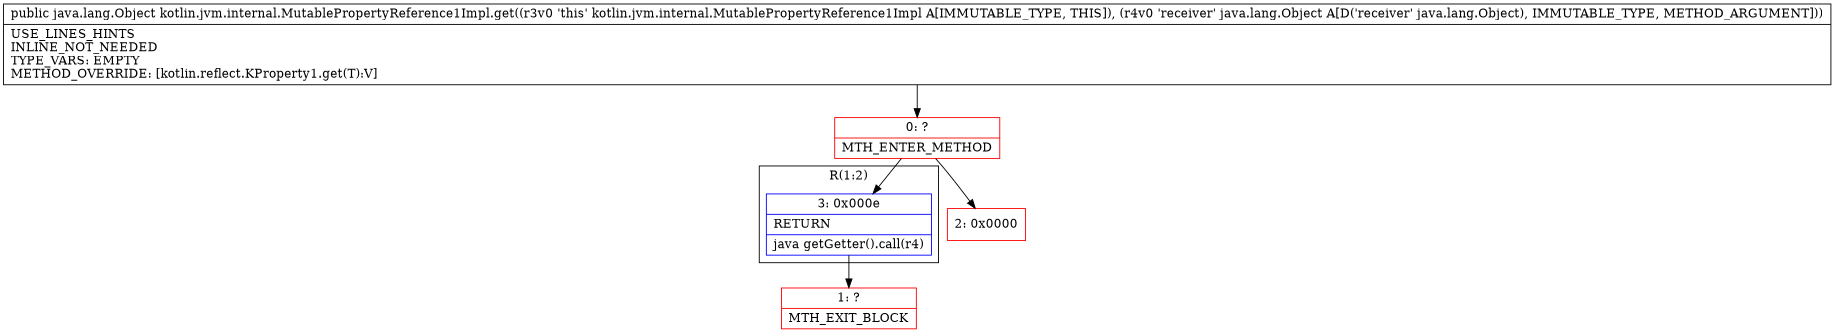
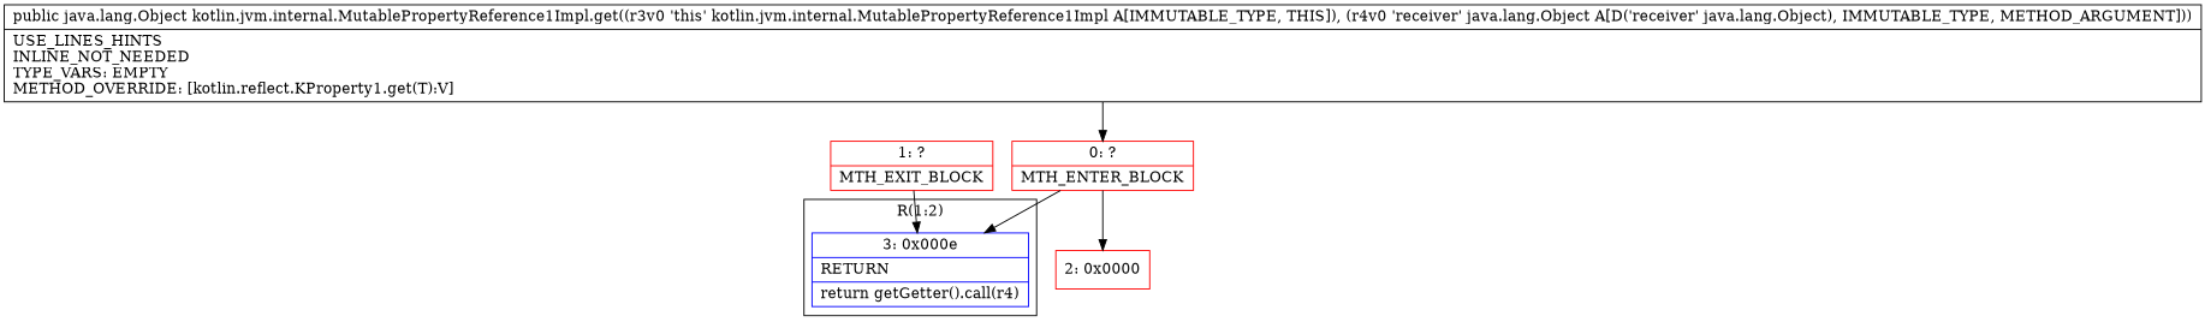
  digraph {
    node [color=red shape=record]
-   n1 [color=blue label="{3\:\ 0x000e|RETURN\l|java getGetter().call(r4)\l}"]
+   n1 [color=blue label="{3\:\ 0x000e|RETURN\l|return getGetter().call(r4)\l}"]
    n2 [label="{1\:\ ?|MTH_EXIT_BLOCK\l}"]
-   n3 [label="{0\:\ ?|MTH_ENTER_METHOD\l}"]
+   n3 [label="{0\:\ ?|MTH_ENTER_BLOCK\l}"]
    n4 [label="{2\:\ 0x0000}"]
    n5 [label="{public java.lang.Object kotlin.jvm.internal.MutablePropertyReference1Impl.get((r3v0 'this' kotlin.jvm.internal.MutablePropertyReference1Impl A[IMMUTABLE_TYPE, THIS]), (r4v0 'receiver' java.lang.Object A[D('receiver' java.lang.Object), IMMUTABLE_TYPE, METHOD_ARGUMENT]))  | USE_LINES_HINTS\lINLINE_NOT_NEEDED\lTYPE_VARS: EMPTY\lMETHOD_OVERRIDE: [kotlin.reflect.KProperty1.get(T):V]\l}" color=""]
    subgraph cluster_1 {
      label="R(1:2)"
      n1
    }
-   n1 -> n2
+   n2 -> n1
    n3 -> n1
    n3 -> n4
    n5 -> n3
  }
